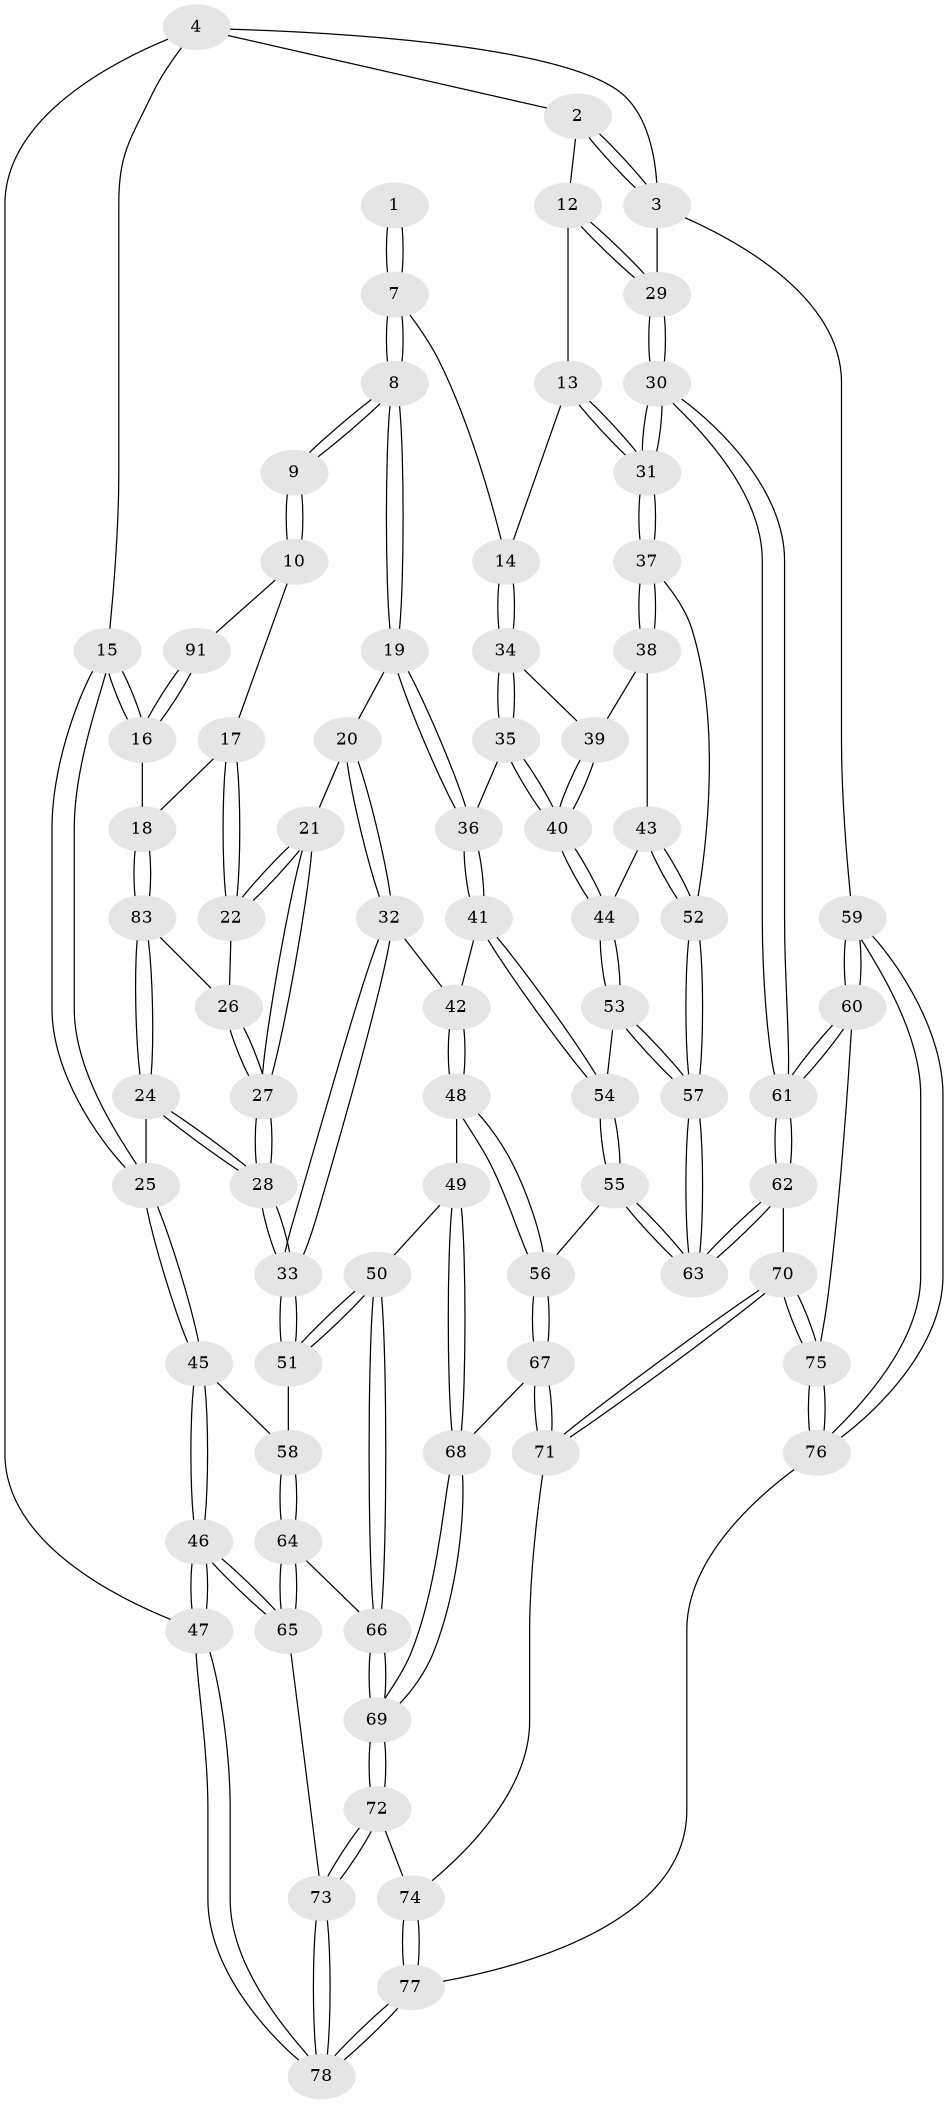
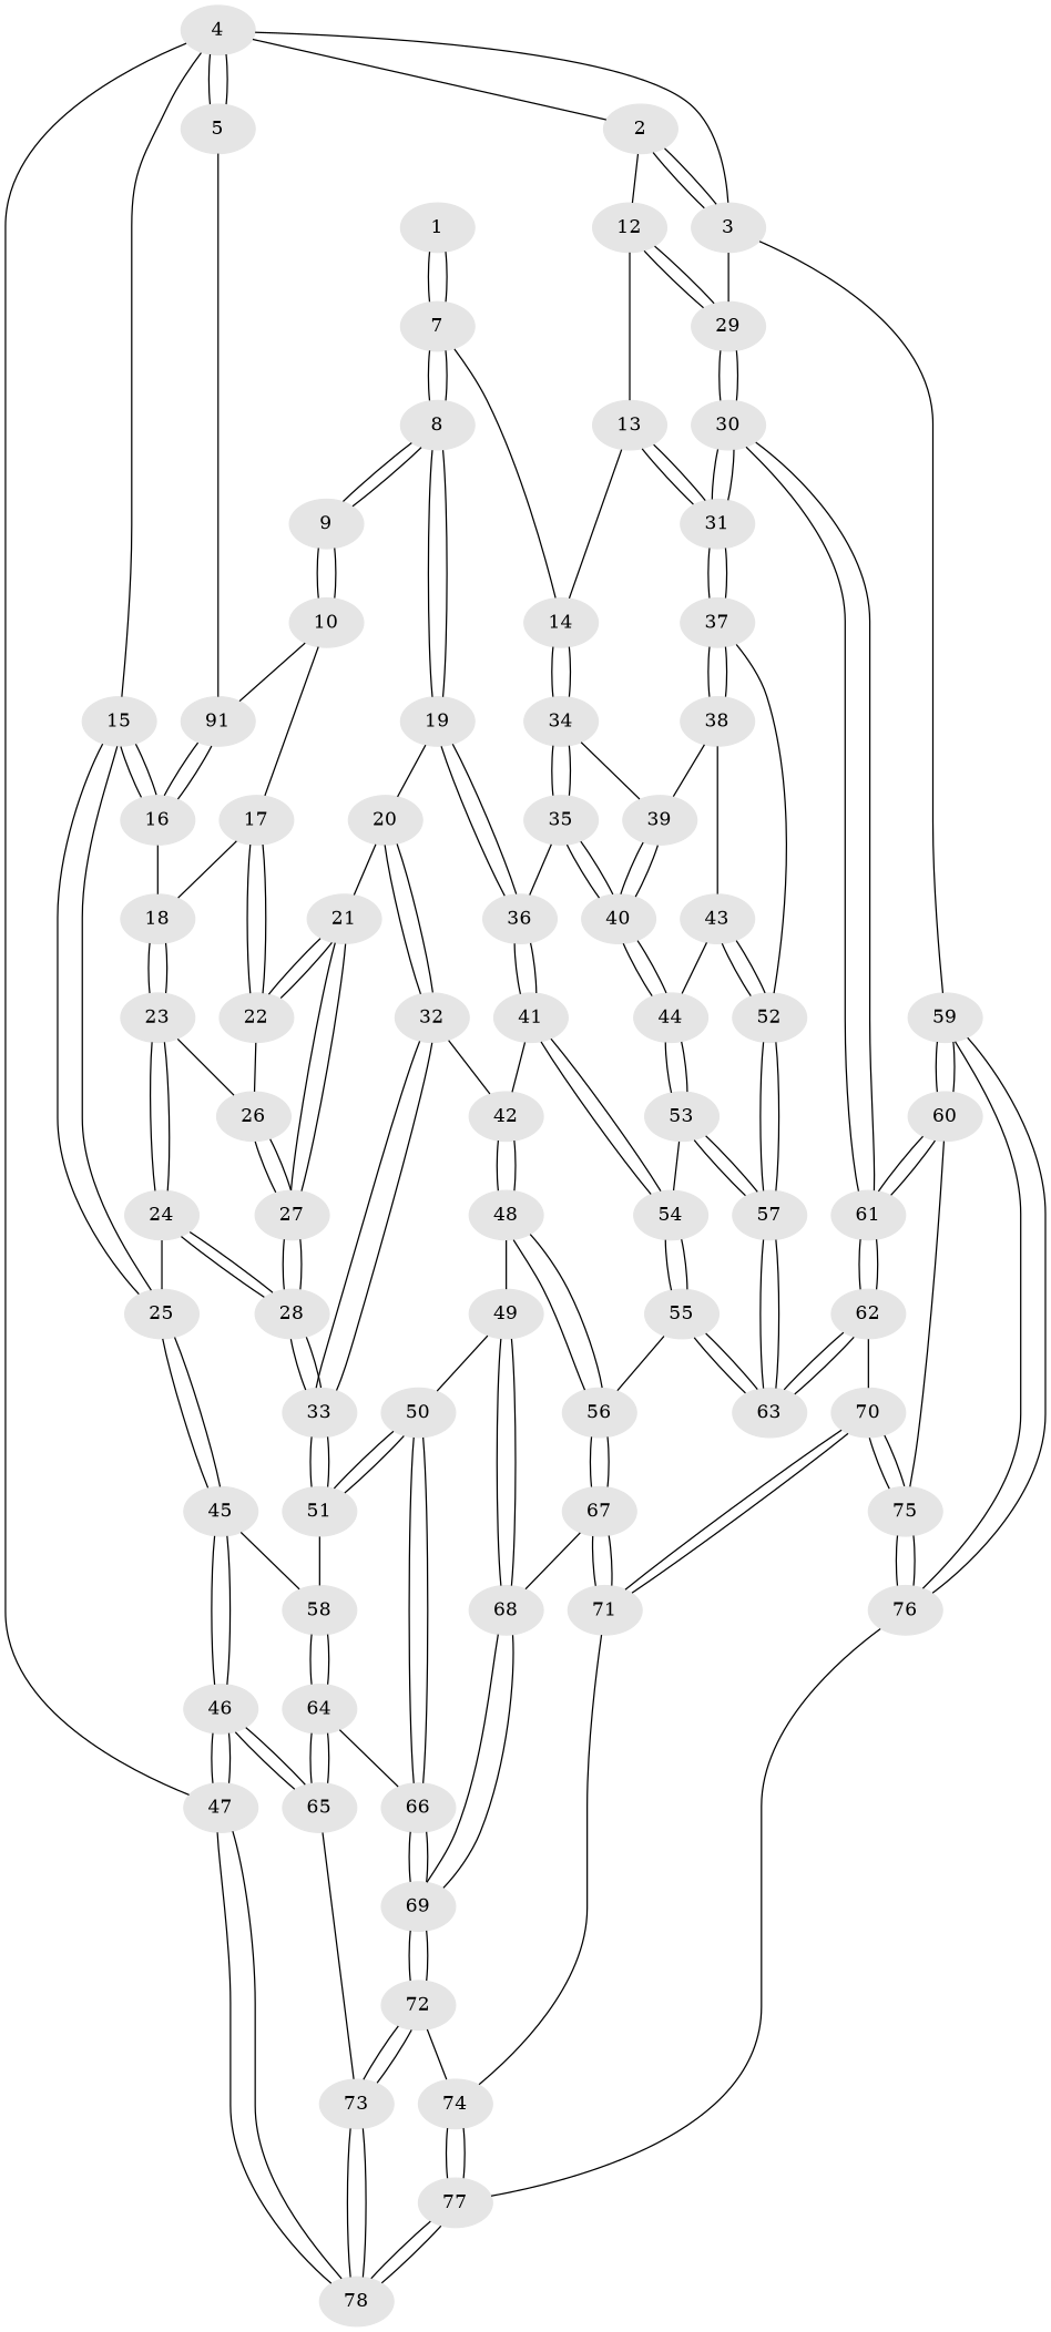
  graph {
    node [color=gray90 style=filled]
    1
    7
    2
    3
    12
    8
    14
    4
    29
    59
    13
+   5
    15
    47
    30
    60
    76
    n18 [label=91]
    16
    25
    78
    9
    10
    19
    34
    20
    36
    17
    18
    22
    31
    37
    35
    39
    45
-   23 [label=83]
+   23
    26
    24
    21
    32
    41
    27
    33
    42
    28
    46
    58
    51
    61
    62
    38
    52
    48
    40
    44
    54
    43
    57
    53
    55
    49
    56
    65
    64
    73
    50
    68
    67
    66
    69
    63
    71
    75
    77
    70
    72
    74
    1 -- 7
    1 -- 7
    7 -- 8
    7 -- 8
    7 -- 14
    2 -- 3
    2 -- 3
    2 -- 12
    3 -- 4
    3 -- 29
    3 -- 59
    12 -- 29
    12 -- 29
    12 -- 13
    8 -- 9
    8 -- 9
    8 -- 19
    8 -- 19
    14 -- 34
    14 -- 34
    4 -- 2
+   4 -- 5
+   4 -- 5
    4 -- 15
    4 -- 47
    29 -- 30
    29 -- 30
    59 -- 60
    59 -- 60
    59 -- 76
    59 -- 76
    13 -- 14
    13 -- 31
    13 -- 31
+   5 -- n18
    15 -- 16
    15 -- 16
    15 -- 25
    15 -- 25
    47 -- 78
    47 -- 78
    30 -- 31
    30 -- 31
    30 -- 61
    30 -- 61
    60 -- 61
    60 -- 61
    60 -- 75
    76 -- 77
    n18 -- 16
    n18 -- 16
    16 -- 18
    25 -- 45
    25 -- 45
    9 -- 10
    9 -- 10
    10 -- n18
    10 -- 17
    19 -- 20
    19 -- 36
    19 -- 36
    34 -- 35
    34 -- 35
    34 -- 39
    20 -- 21
    20 -- 32
    20 -- 32
    36 -- 41
    36 -- 41
    17 -- 18
    17 -- 22
    17 -- 22
    18 -- 23
    18 -- 23
    22 -- 26
    31 -- 37
    31 -- 37
    37 -- 38
    37 -- 38
    37 -- 52
    35 -- 36
    35 -- 40
    35 -- 40
    39 -- 40
    39 -- 40
    45 -- 46
    45 -- 46
    45 -- 58
    23 -- 26
    23 -- 24
    23 -- 24
    26 -- 27
    26 -- 27
    24 -- 25
    24 -- 28
    24 -- 28
    21 -- 22
    21 -- 22
    21 -- 27
    21 -- 27
    32 -- 33
    32 -- 33
    32 -- 42
    41 -- 42
    41 -- 54
    41 -- 54
    27 -- 28
    27 -- 28
    33 -- 51
    33 -- 51
    42 -- 48
    42 -- 48
    28 -- 33
    28 -- 33
    46 -- 47
    46 -- 47
    46 -- 65
    46 -- 65
    58 -- 64
    58 -- 64
    51 -- 58
    61 -- 62
    61 -- 62
    62 -- 63
    62 -- 63
    62 -- 70
    38 -- 39
    38 -- 43
    52 -- 57
    52 -- 57
    48 -- 49
    48 -- 56
    48 -- 56
    40 -- 44
    40 -- 44
    44 -- 53
    44 -- 53
    54 -- 55
    54 -- 55
    43 -- 52
    43 -- 52
    43 -- 44
    57 -- 63
    57 -- 63
    53 -- 54
    53 -- 57
    53 -- 57
    55 -- 56
    55 -- 63
    55 -- 63
    49 -- 50
    49 -- 68
    49 -- 68
    56 -- 67
    56 -- 67
    65 -- 73
    64 -- 65
    64 -- 65
    64 -- 66
    73 -- 78
    73 -- 78
    50 -- 51
    50 -- 51
    50 -- 66
    50 -- 66
    68 -- 69
    68 -- 69
    67 -- 68
    67 -- 71
    67 -- 71
    66 -- 69
    66 -- 69
    69 -- 72
    69 -- 72
    71 -- 74
    75 -- 76
    75 -- 76
    77 -- 78
    77 -- 78
    70 -- 71
    70 -- 71
    70 -- 75
    70 -- 75
    72 -- 73
    72 -- 73
    72 -- 74
    74 -- 77
    74 -- 77
  }
